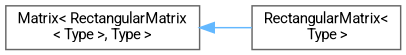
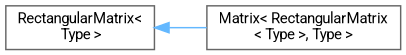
  digraph {
    rankdir=LR
    fontname=Roboto
    node [color=grey40 fillcolor=white fontname=Roboto fontsize=10 shape=box style=filled]
    n1 [height=0.2 label="Matrix\< RectangularMatrix\l\< Type \>, Type \>" width=0.4]
    n2 [height=0.2 label="RectangularMatrix\<\l Type \>" width=0.4]
-   n1 -> n2 [color=steelblue1 dir=back fontname=Roboto fontsize=10 labelfontname=Helvetica labelfontsize=10 style=solid]
+   n2 -> n1 [color=steelblue1 dir=back fontname=Roboto fontsize=10 labelfontname=Helvetica labelfontsize=10 style=solid]
  }
